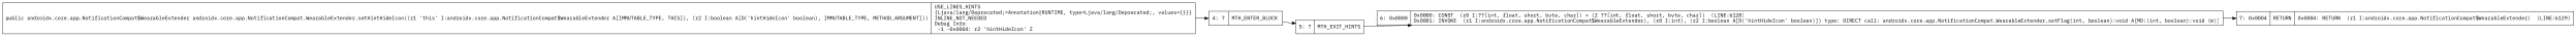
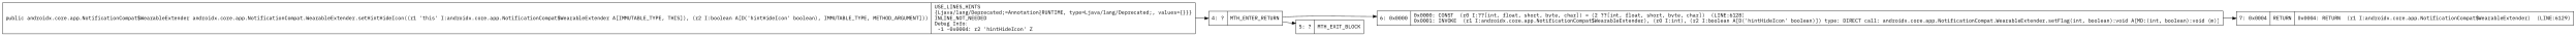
  digraph {
    fontname="IBM Plex Mono"
    rankdir=LR
    node [fontname="IBM Plex Mono" shape=record]
    edge [fontname="IBM Plex Mono"]
-   n1 [label="{4\:\ ?|MTH_ENTER_BLOCK\l}"]
+   n1 [label="{4\:\ ?|MTH_ENTER_RETURN\l}"]
    n2 [label="{6\:\ 0x0000|0x0000: CONST  (r0 I:??[int, float, short, byte, char]) = (2 ??[int, float, short, byte, char])  (LINE:6128)\l0x0001: INVOKE  (r1 I:androidx.core.app.NotificationCompat$WearableExtender), (r0 I:int), (r2 I:boolean A[D('hintHideIcon' boolean)]) type: DIRECT call: androidx.core.app.NotificationCompat.WearableExtender.setFlag(int, boolean):void A[MD:(int, boolean):void (m)]\l}"]
-   n3 [label="{5\:\ ?|MTH_EXIT_HINTS\l}"]
+   n3 [label="{5\:\ ?|MTH_EXIT_BLOCK\l}"]
    n4 [label="{7\:\ 0x0004|RETURN\l|0x0004: RETURN  (r1 I:androidx.core.app.NotificationCompat$WearableExtender)  (LINE:6129)\l}"]
    n5 [label="{public androidx.core.app.NotificationCompat$WearableExtender androidx.core.app.NotificationCompat.WearableExtender.setHintHideIcon((r1 'this' I:androidx.core.app.NotificationCompat$WearableExtender A[IMMUTABLE_TYPE, THIS]), (r2 I:boolean A[D('hintHideIcon' boolean), IMMUTABLE_TYPE, METHOD_ARGUMENT]))  | USE_LINES_HINTS\l\{Ljava\/lang\/Deprecated;=Annotation\{RUNTIME, type=Ljava\/lang\/Deprecated;, values=\{\}\}\}\lINLINE_NOT_NEEDED\lDebug Info:\l  \-1 \-0x0004: r2 'hintHideIcon' Z\l}"]
-   n3 -> n2
+   n1 -> n2
    n1 -> n3
    n2 -> n4
    n5 -> n1
  }
